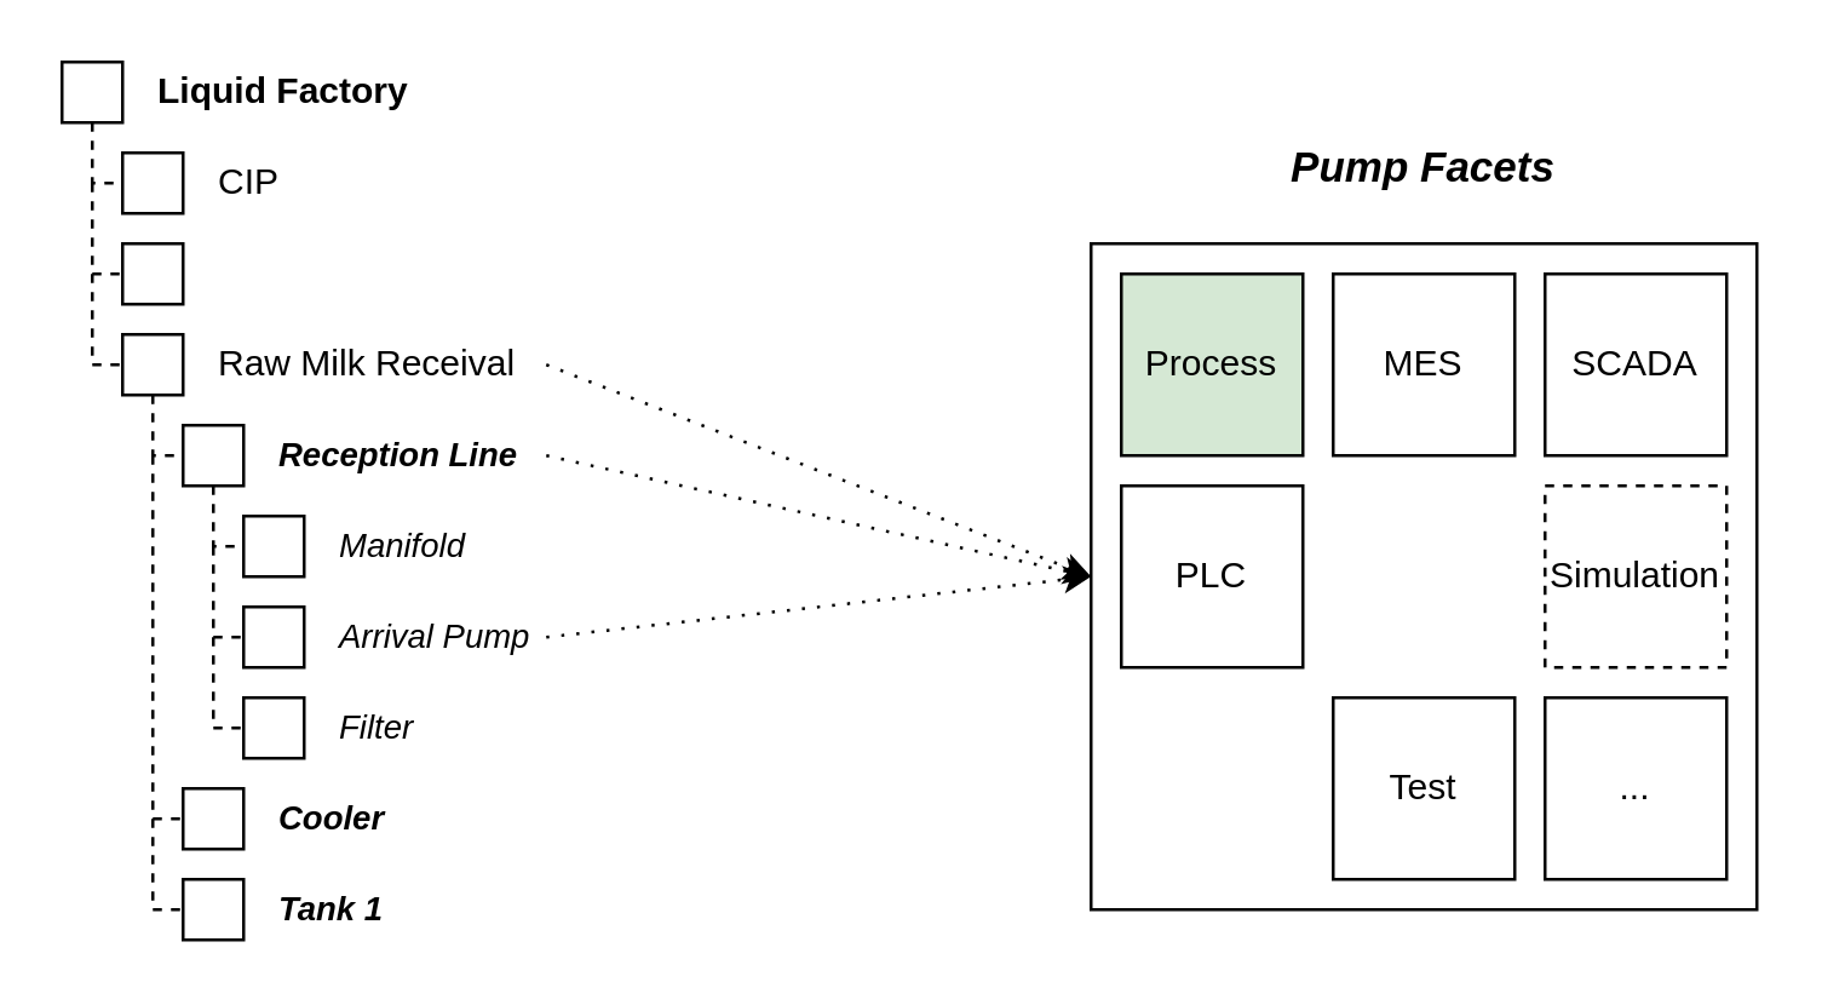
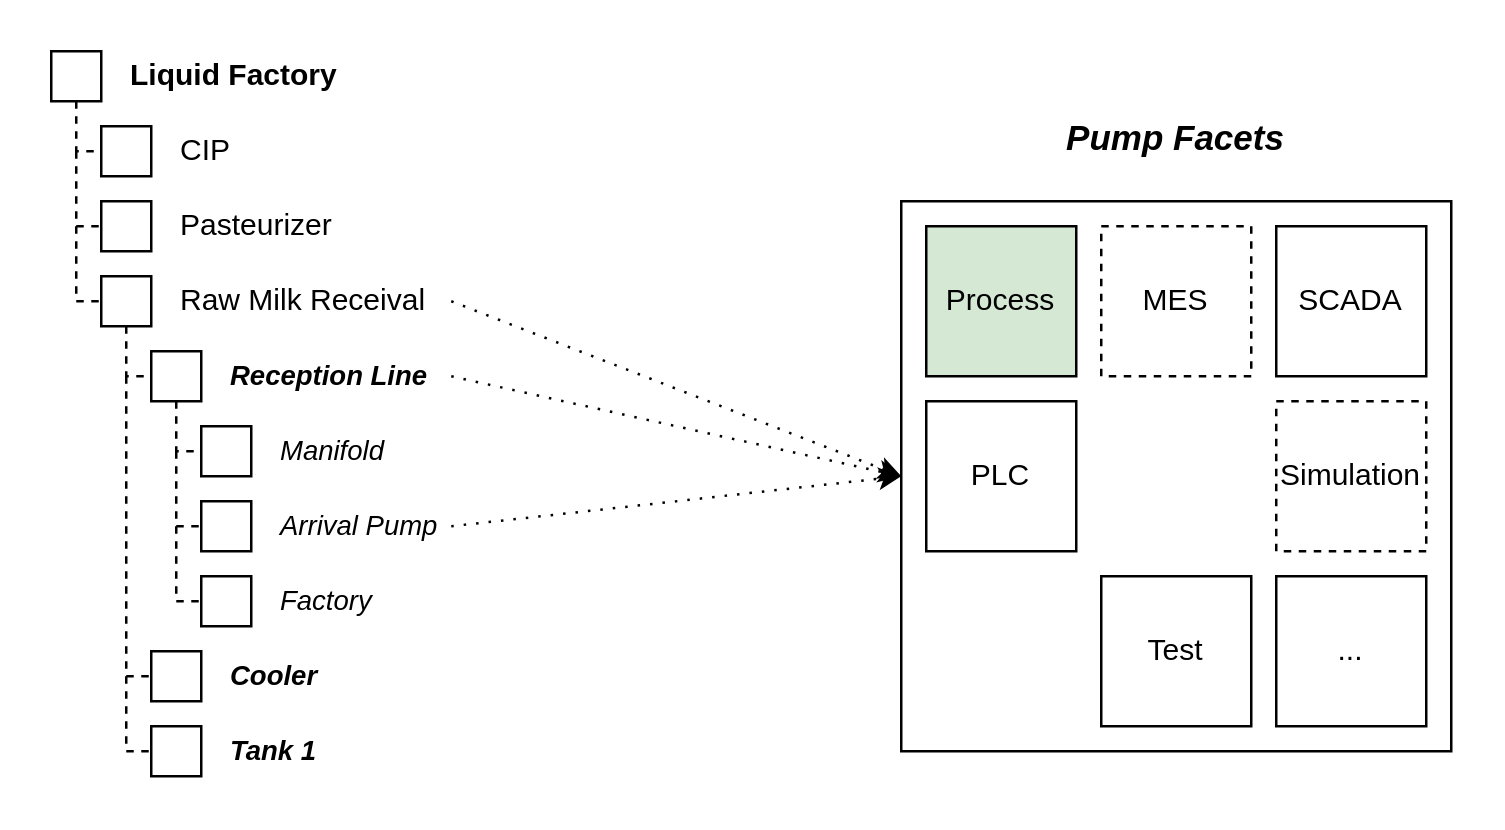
  <mxCell id="0" />
  <mxCell id="1" parent="0" />
  <mxCell id="2" value="" style="whiteSpace=wrap;html=1;aspect=fixed;" parent="1" vertex="1"><mxGeometry x="20" y="20" width="20" height="20" as="geometry" /></mxCell>
  <mxCell id="3" value="" style="whiteSpace=wrap;html=1;aspect=fixed;" parent="1" vertex="1"><mxGeometry x="40" y="50" width="20" height="20" as="geometry" /></mxCell>
  <mxCell id="4" value="" style="whiteSpace=wrap;html=1;aspect=fixed;" parent="1" vertex="1"><mxGeometry x="40" y="80" width="20" height="20" as="geometry" /></mxCell>
  <mxCell id="5" value="" style="whiteSpace=wrap;html=1;aspect=fixed;" parent="1" vertex="1"><mxGeometry x="40" y="110" width="20" height="20" as="geometry" /></mxCell>
  <mxCell id="6" value="" style="whiteSpace=wrap;html=1;aspect=fixed;" parent="1" vertex="1"><mxGeometry x="60" y="140" width="20" height="20" as="geometry" /></mxCell>
  <mxCell id="7" value="" style="whiteSpace=wrap;html=1;aspect=fixed;" parent="1" vertex="1"><mxGeometry x="60" y="260" width="20" height="20" as="geometry" /></mxCell>
  <mxCell id="8" value="" style="whiteSpace=wrap;html=1;aspect=fixed;" parent="1" vertex="1"><mxGeometry x="60" y="290" width="20" height="20" as="geometry" /></mxCell>
  <mxCell id="9" value="Liquid Factory" style="text;html=1;strokeColor=none;fillColor=none;align=left;verticalAlign=middle;whiteSpace=wrap;rounded=0;fontStyle=1" parent="1" vertex="1"><mxGeometry x="50" y="20" width="140" height="20" as="geometry" /></mxCell>
  <mxCell id="10" value="CIP" style="text;html=1;strokeColor=none;fillColor=none;align=left;verticalAlign=middle;whiteSpace=wrap;rounded=0;fontStyle=0" parent="1" vertex="1"><mxGeometry x="70" y="50" width="70" height="20" as="geometry" /></mxCell>
+ <mxCell id="11" value="Pasteurizer" style="text;html=1;strokeColor=none;fillColor=none;align=left;verticalAlign=middle;whiteSpace=wrap;rounded=0;fontStyle=0" parent="1" vertex="1"><mxGeometry x="70" y="80" width="70" height="20" as="geometry" /></mxCell>
  <mxCell id="12" value="Raw Milk Receival" style="text;html=1;strokeColor=none;fillColor=none;align=left;verticalAlign=middle;whiteSpace=wrap;rounded=0;fontStyle=0" parent="1" vertex="1"><mxGeometry x="70" y="110" width="110" height="20" as="geometry" /></mxCell>
  <mxCell id="13" value="Reception Line" style="text;html=1;strokeColor=none;fillColor=none;align=left;verticalAlign=middle;whiteSpace=wrap;rounded=0;fontStyle=3;fontSize=11;" parent="1" vertex="1"><mxGeometry x="90" y="140" width="90" height="20" as="geometry" /></mxCell>
  <mxCell id="14" value="Cooler" style="text;html=1;strokeColor=none;fillColor=none;align=left;verticalAlign=middle;whiteSpace=wrap;rounded=0;fontStyle=3;fontSize=11;" parent="1" vertex="1"><mxGeometry x="90" y="260" width="120" height="20" as="geometry" /></mxCell>
  <mxCell id="15" value="Tank 1" style="text;html=1;strokeColor=none;fillColor=none;align=left;verticalAlign=middle;whiteSpace=wrap;rounded=0;fontStyle=3;fontSize=11;" parent="1" vertex="1"><mxGeometry x="90" y="290" width="120" height="20" as="geometry" /></mxCell>
  <mxCell id="16" value="" style="endArrow=none;dashed=1;html=1;exitX=0.5;exitY=1;exitDx=0;exitDy=0;entryX=0;entryY=0.5;entryDx=0;entryDy=0;rounded=0;" parent="1" source="2" target="3" edge="1"><mxGeometry width="50" height="50" relative="1" as="geometry"><mxPoint x="20" y="350" as="sourcePoint" /><mxPoint x="70" y="300" as="targetPoint" /><Array as="points"><mxPoint x="30" y="60" /></Array></mxGeometry></mxCell>
  <mxCell id="17" value="" style="endArrow=none;dashed=1;html=1;entryX=0;entryY=0.5;entryDx=0;entryDy=0;rounded=0;" parent="1" target="4" edge="1"><mxGeometry width="50" height="50" relative="1" as="geometry"><mxPoint x="30" y="60" as="sourcePoint" /><mxPoint x="50" y="80" as="targetPoint" /><Array as="points"><mxPoint x="30" y="90" /></Array></mxGeometry></mxCell>
  <mxCell id="18" value="" style="endArrow=none;dashed=1;html=1;entryX=0;entryY=0.5;entryDx=0;entryDy=0;rounded=0;" parent="1" edge="1"><mxGeometry width="50" height="50" relative="1" as="geometry"><mxPoint x="30" y="90" as="sourcePoint" /><mxPoint x="40" y="120" as="targetPoint" /><Array as="points"><mxPoint x="30" y="120" /></Array></mxGeometry></mxCell>
  <mxCell id="19" value="" style="endArrow=none;dashed=1;html=1;entryX=0;entryY=0.5;entryDx=0;entryDy=0;rounded=0;" parent="1" target="6" edge="1"><mxGeometry width="50" height="50" relative="1" as="geometry"><mxPoint x="50" y="130" as="sourcePoint" /><mxPoint x="60" y="150" as="targetPoint" /><Array as="points"><mxPoint x="50" y="150" /></Array></mxGeometry></mxCell>
  <mxCell id="20" value="" style="endArrow=none;dashed=1;html=1;entryX=0;entryY=0.5;entryDx=0;entryDy=0;rounded=0;" parent="1" edge="1"><mxGeometry width="50" height="50" relative="1" as="geometry"><mxPoint x="50" y="150" as="sourcePoint" /><mxPoint x="60" y="270" as="targetPoint" /><Array as="points"><mxPoint x="50" y="270" /></Array></mxGeometry></mxCell>
  <mxCell id="21" value="" style="endArrow=none;dashed=1;html=1;entryX=0;entryY=0.5;entryDx=0;entryDy=0;rounded=0;" parent="1" edge="1"><mxGeometry width="50" height="50" relative="1" as="geometry"><mxPoint x="50" y="270" as="sourcePoint" /><mxPoint x="60" y="300" as="targetPoint" /><Array as="points"><mxPoint x="50" y="300" /></Array></mxGeometry></mxCell>
  <mxCell id="22" value="" style="whiteSpace=wrap;html=1;aspect=fixed;" parent="1" vertex="1"><mxGeometry x="80" y="170" width="20" height="20" as="geometry" /></mxCell>
  <mxCell id="23" value="" style="whiteSpace=wrap;html=1;aspect=fixed;" parent="1" vertex="1"><mxGeometry x="80" y="200" width="20" height="20" as="geometry" /></mxCell>
  <mxCell id="24" value="" style="whiteSpace=wrap;html=1;aspect=fixed;" parent="1" vertex="1"><mxGeometry x="80" y="230" width="20" height="20" as="geometry" /></mxCell>
  <mxCell id="25" value="Manifold" style="text;html=1;strokeColor=none;fillColor=none;align=left;verticalAlign=middle;whiteSpace=wrap;rounded=0;fontStyle=2;fontSize=11;" parent="1" vertex="1"><mxGeometry x="110" y="170" width="80" height="20" as="geometry" /></mxCell>
  <mxCell id="26" value="Arrival Pump" style="text;html=1;strokeColor=none;fillColor=none;align=left;verticalAlign=middle;whiteSpace=wrap;rounded=0;fontStyle=2;fontSize=11;" parent="1" vertex="1"><mxGeometry x="110" y="200" width="70" height="20" as="geometry" /></mxCell>
- <mxCell id="27" value="Filter" style="text;html=1;strokeColor=none;fillColor=none;align=left;verticalAlign=middle;whiteSpace=wrap;rounded=0;fontStyle=2;fontSize=11;" parent="1" vertex="1"><mxGeometry x="110" y="230" width="80" height="20" as="geometry" /></mxCell>
+ <mxCell id="27" value="Factory" style="text;html=1;strokeColor=none;fillColor=none;align=left;verticalAlign=middle;whiteSpace=wrap;rounded=0;fontStyle=2;fontSize=11;" parent="1" vertex="1"><mxGeometry x="110" y="230" width="80" height="20" as="geometry" /></mxCell>
  <mxCell id="28" value="" style="endArrow=none;dashed=1;html=1;entryX=0;entryY=0.5;entryDx=0;entryDy=0;rounded=0;" parent="1" edge="1"><mxGeometry width="50" height="50" relative="1" as="geometry"><mxPoint x="70" y="210" as="sourcePoint" /><mxPoint x="80" y="240" as="targetPoint" /><Array as="points"><mxPoint x="70" y="240" /></Array></mxGeometry></mxCell>
  <mxCell id="29" value="" style="endArrow=none;dashed=1;html=1;entryX=0;entryY=0.5;entryDx=0;entryDy=0;rounded=0;" parent="1" edge="1"><mxGeometry width="50" height="50" relative="1" as="geometry"><mxPoint x="70" y="180" as="sourcePoint" /><mxPoint x="80" y="210" as="targetPoint" /><Array as="points"><mxPoint x="70" y="210" /></Array></mxGeometry></mxCell>
  <mxCell id="30" value="" style="endArrow=none;dashed=1;html=1;entryX=0;entryY=0.5;entryDx=0;entryDy=0;rounded=0;" parent="1" edge="1"><mxGeometry width="50" height="50" relative="1" as="geometry"><mxPoint x="70" y="160" as="sourcePoint" /><mxPoint x="80" y="180" as="targetPoint" /><Array as="points"><mxPoint x="70" y="180" /></Array></mxGeometry></mxCell>
  <mxCell id="31" value="" style="whiteSpace=wrap;html=1;aspect=fixed;" parent="1" vertex="1"><mxGeometry x="360" y="80" width="220" height="220" as="geometry" /></mxCell>
  <mxCell id="32" value="Process" style="whiteSpace=wrap;html=1;aspect=fixed;fillColor=#d5e8d4;" parent="1" vertex="1"><mxGeometry x="370" y="90" width="60" height="60" as="geometry" /></mxCell>
  <mxCell id="33" value="SCADA" style="whiteSpace=wrap;html=1;aspect=fixed;" parent="1" vertex="1"><mxGeometry x="510" y="90" width="60" height="60" as="geometry" /></mxCell>
  <mxCell id="34" value="PLC" style="whiteSpace=wrap;html=1;aspect=fixed;" parent="1" vertex="1"><mxGeometry x="370" y="160" width="60" height="60" as="geometry" /></mxCell>
- <mxCell id="35" value="MES" style="whiteSpace=wrap;html=1;aspect=fixed;" parent="1" vertex="1"><mxGeometry x="440" y="90" width="60" height="60" as="geometry" /></mxCell>
+ <mxCell id="35" value="MES" style="whiteSpace=wrap;html=1;aspect=fixed;dashed=1;" parent="1" vertex="1"><mxGeometry x="440" y="90" width="60" height="60" as="geometry" /></mxCell>
  <mxCell id="36" value="Simulation" style="whiteSpace=wrap;html=1;aspect=fixed;dashed=1;" parent="1" vertex="1"><mxGeometry x="510" y="160" width="60" height="60" as="geometry" /></mxCell>
  <mxCell id="37" value="Test" style="whiteSpace=wrap;html=1;aspect=fixed;" parent="1" vertex="1"><mxGeometry x="440" y="230" width="60" height="60" as="geometry" /></mxCell>
  <mxCell id="38" value="..." style="whiteSpace=wrap;html=1;aspect=fixed;" parent="1" vertex="1"><mxGeometry x="510" y="230" width="60" height="60" as="geometry" /></mxCell>
  <mxCell id="39" value="Pump Facets" style="text;html=1;strokeColor=none;fillColor=none;align=center;verticalAlign=middle;whiteSpace=wrap;rounded=0;fontSize=14;fontStyle=3" parent="1" vertex="1"><mxGeometry x="370" y="40" width="200" height="30" as="geometry" /></mxCell>
  <mxCell id="40" value="" style="endArrow=classic;html=1;fontSize=14;exitX=1;exitY=0.5;exitDx=0;exitDy=0;entryX=0;entryY=0.5;entryDx=0;entryDy=0;dashed=1;dashPattern=1 4;" parent="1" source="26" target="31" edge="1"><mxGeometry width="50" height="50" relative="1" as="geometry"><mxPoint x="230" y="250" as="sourcePoint" /><mxPoint x="280" y="200" as="targetPoint" /></mxGeometry></mxCell>
  <mxCell id="41" value="" style="endArrow=classic;html=1;fontSize=14;exitX=1;exitY=0.5;exitDx=0;exitDy=0;entryX=0;entryY=0.5;entryDx=0;entryDy=0;dashed=1;dashPattern=1 4;" parent="1" source="13" target="31" edge="1"><mxGeometry width="50" height="50" relative="1" as="geometry"><mxPoint x="190" y="160" as="sourcePoint" /><mxPoint x="360" y="140" as="targetPoint" /></mxGeometry></mxCell>
  <mxCell id="42" value="" style="endArrow=classic;html=1;fontSize=14;exitX=1;exitY=0.5;exitDx=0;exitDy=0;entryX=0;entryY=0.5;entryDx=0;entryDy=0;dashed=1;dashPattern=1 4;" edge="1" parent="1" source="12" target="31"><mxGeometry width="50" height="50" relative="1" as="geometry"><mxPoint x="180" y="90" as="sourcePoint" /><mxPoint x="360" y="130" as="targetPoint" /></mxGeometry></mxCell>
